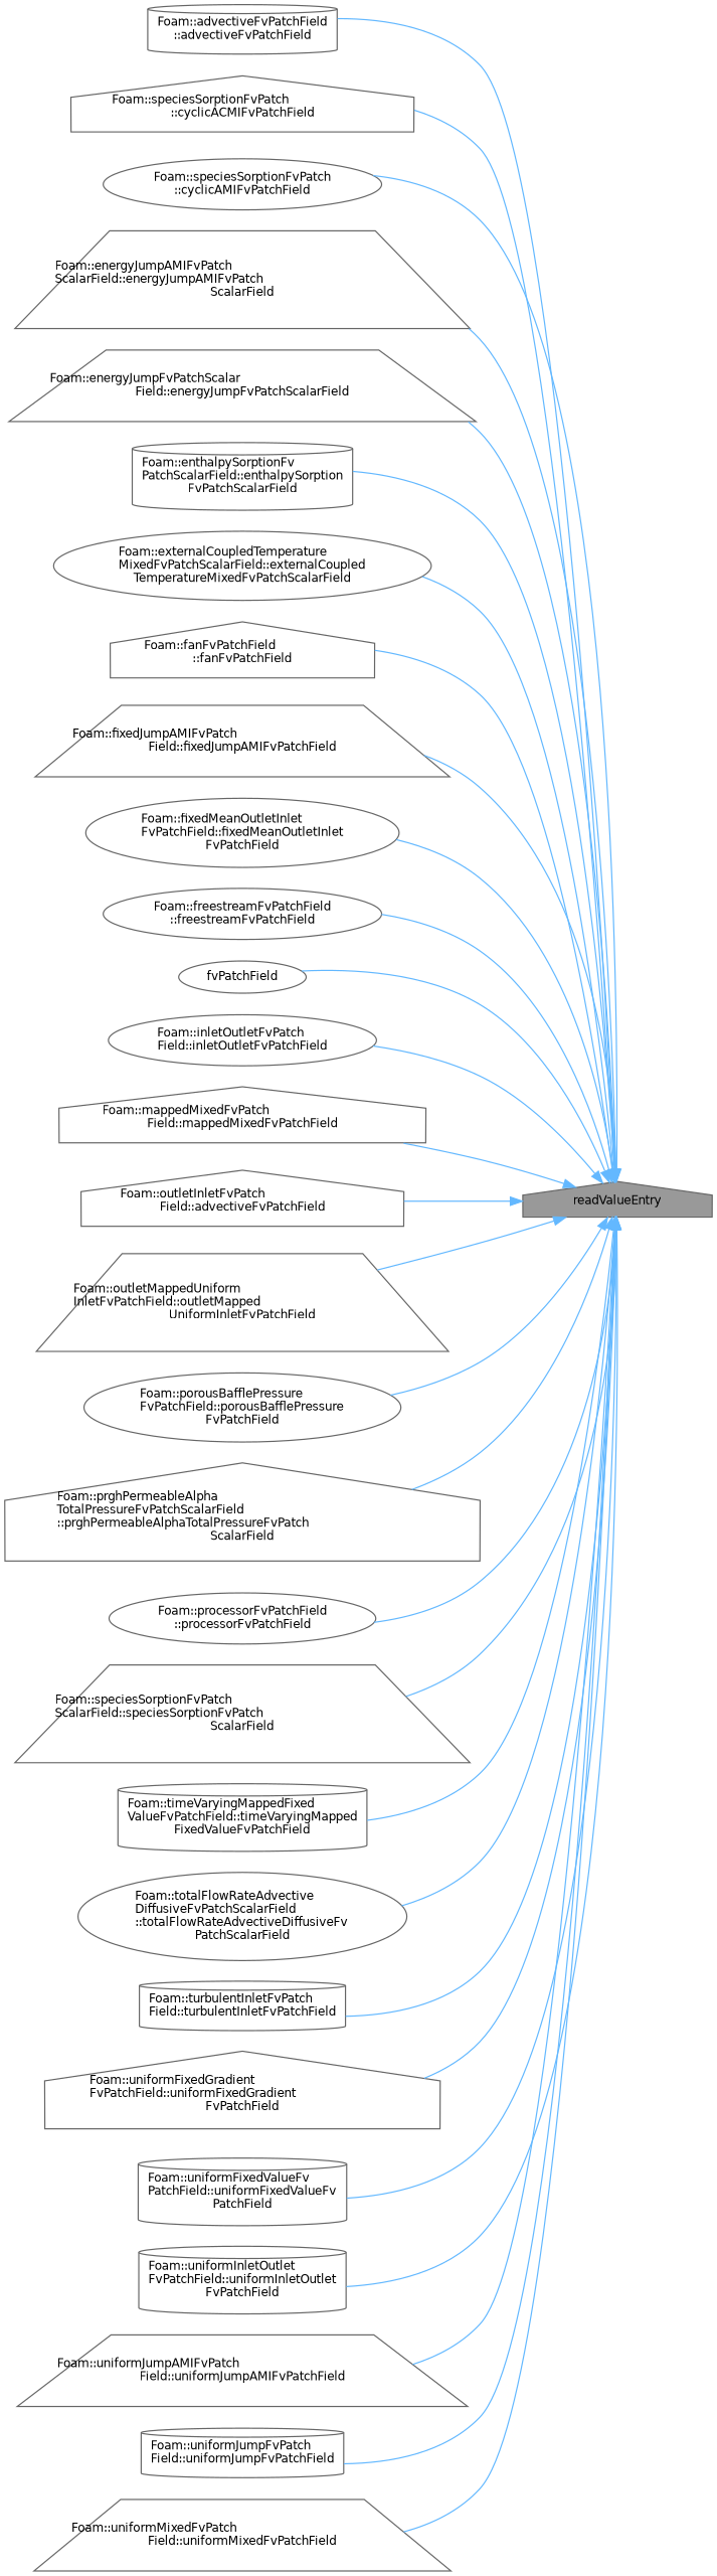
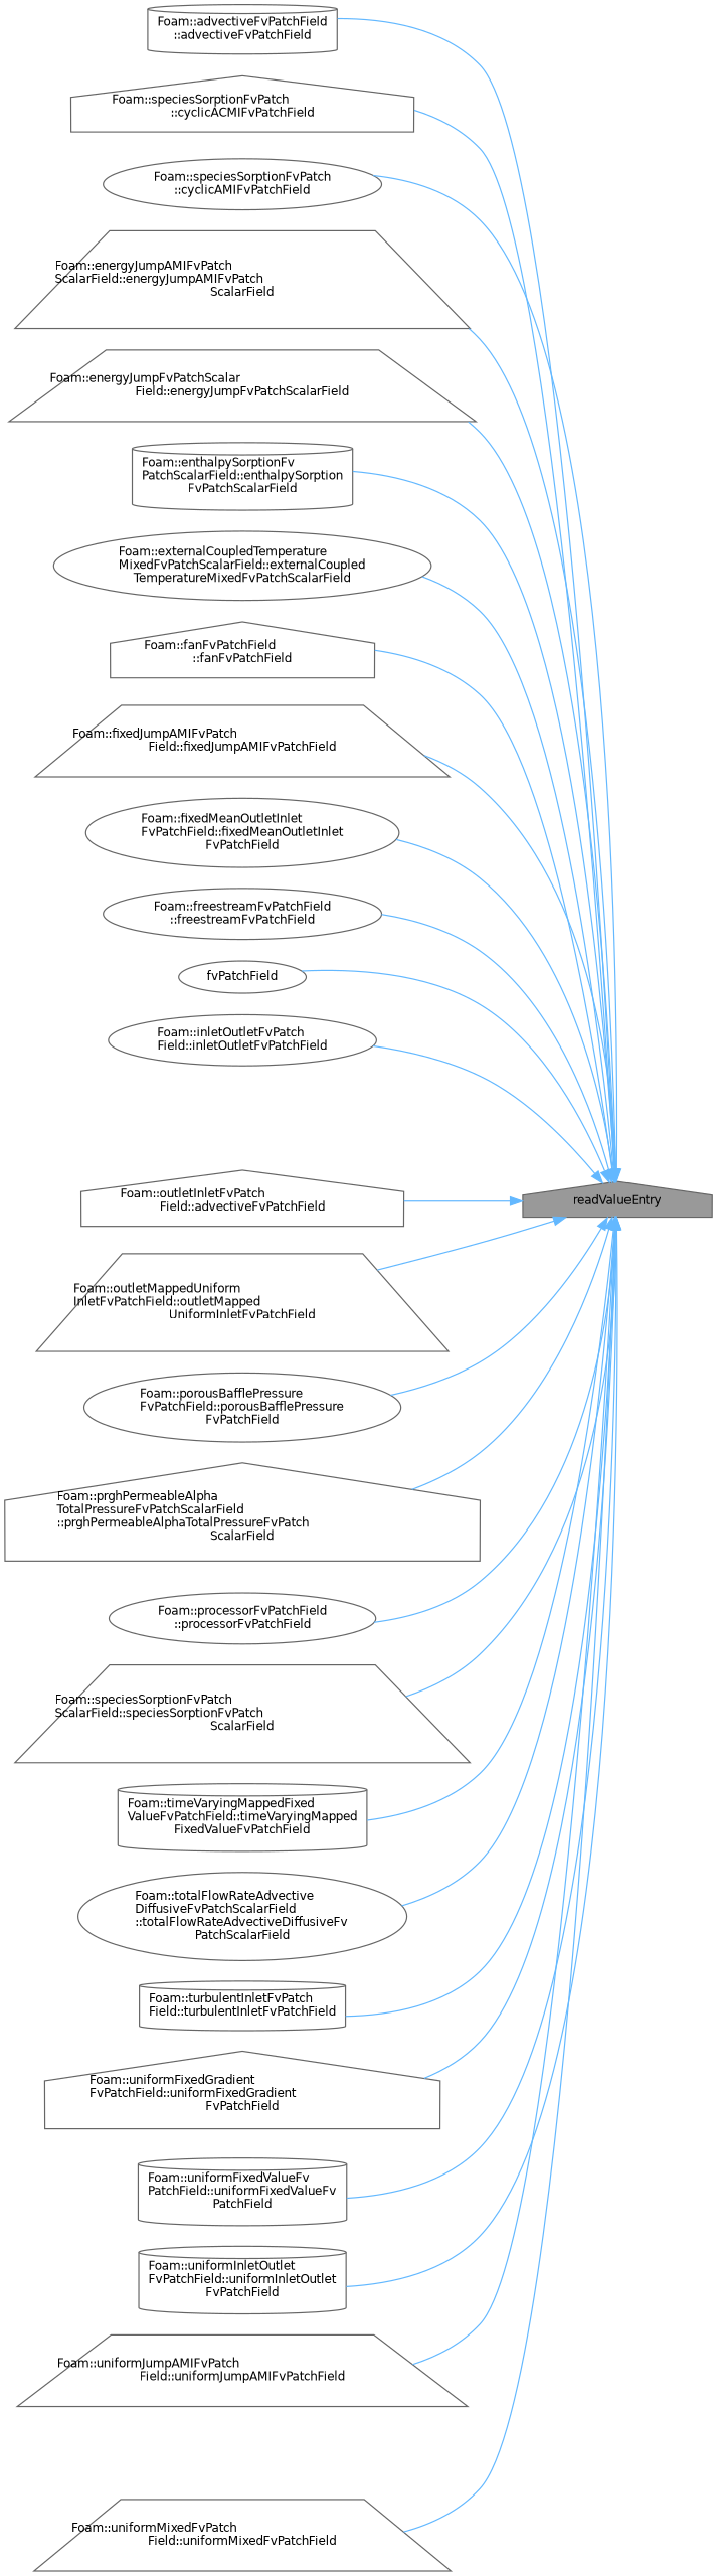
  digraph {
    rankdir=RL
    node [color=grey40 fillcolor=white fontname=Helvetica fontsize=10 shape=ellipse style=filled]
    edge [color=steelblue1 dir=back fontname=Helvetica fontsize=10 labelfontname=Helvetica labelfontsize=10 style=solid]
    n1 [color=gray40 fillcolor=grey60 fontcolor=black height=0.2 label=readValueEntry shape=house width=0.4]
    n2 [height=0.2 label="Foam::advectiveFvPatchField\l::advectiveFvPatchField" shape=cylinder width=0.4]
    n3 [height=0.2 label="Foam::speciesSorptionFvPatch\l::cyclicACMIFvPatchField" shape=house width=0.4]
    n4 [height=0.2 label="Foam::speciesSorptionFvPatch\l::cyclicAMIFvPatchField" width=0.4]
    n5 [height=0.2 label="Foam::energyJumpAMIFvPatch\lScalarField::energyJumpAMIFvPatch\lScalarField" shape=trapezium width=0.4]
    n6 [height=0.2 label="Foam::energyJumpFvPatchScalar\lField::energyJumpFvPatchScalarField" shape=trapezium width=0.4]
    n7 [height=0.2 label="Foam::enthalpySorptionFv\lPatchScalarField::enthalpySorption\lFvPatchScalarField" shape=cylinder width=0.4]
    n8 [height=0.2 label="Foam::externalCoupledTemperature\lMixedFvPatchScalarField::externalCoupled\lTemperatureMixedFvPatchScalarField" width=0.4]
    n9 [height=0.2 label="Foam::fanFvPatchField\l::fanFvPatchField" shape=house width=0.4]
    n10 [height=0.2 label="Foam::fixedJumpAMIFvPatch\lField::fixedJumpAMIFvPatchField" shape=trapezium width=0.4]
    n11 [height=0.2 label="Foam::fixedMeanOutletInlet\lFvPatchField::fixedMeanOutletInlet\lFvPatchField" width=0.4]
    n12 [height=0.2 label="Foam::freestreamFvPatchField\l::freestreamFvPatchField" width=0.4]
    n13 [height=0.2 label=fvPatchField width=0.4]
    n14 [height=0.2 label="Foam::inletOutletFvPatch\lField::inletOutletFvPatchField" width=0.4]
-   n15 [height=0.2 label="Foam::mappedMixedFvPatch\lField::mappedMixedFvPatchField" shape=house width=0.4]
    n16 [height=0.2 label="Foam::outletInletFvPatch\lField::advectiveFvPatchField" shape=house width=0.4]
    n17 [height=0.2 label="Foam::outletMappedUniform\lInletFvPatchField::outletMapped\lUniformInletFvPatchField" shape=trapezium width=0.4]
    n18 [height=0.2 label="Foam::porousBafflePressure\lFvPatchField::porousBafflePressure\lFvPatchField" width=0.4]
    n19 [height=0.2 label="Foam::prghPermeableAlpha\lTotalPressureFvPatchScalarField\l::prghPermeableAlphaTotalPressureFvPatch\lScalarField" shape=house width=0.4]
    n20 [height=0.2 label="Foam::processorFvPatchField\l::processorFvPatchField" width=0.4]
    n21 [height=0.2 label="Foam::speciesSorptionFvPatch\lScalarField::speciesSorptionFvPatch\lScalarField" shape=trapezium width=0.4]
    n22 [height=0.2 label="Foam::timeVaryingMappedFixed\lValueFvPatchField::timeVaryingMapped\lFixedValueFvPatchField" shape=cylinder width=0.4]
    n23 [height=0.2 label="Foam::totalFlowRateAdvective\lDiffusiveFvPatchScalarField\l::totalFlowRateAdvectiveDiffusiveFv\lPatchScalarField" width=0.4]
    n24 [height=0.2 label="Foam::turbulentInletFvPatch\lField::turbulentInletFvPatchField" shape=cylinder width=0.4]
    n25 [height=0.2 label="Foam::uniformFixedGradient\lFvPatchField::uniformFixedGradient\lFvPatchField" shape=house width=0.4]
    n26 [height=0.2 label="Foam::uniformFixedValueFv\lPatchField::uniformFixedValueFv\lPatchField" shape=cylinder width=0.4]
    n27 [height=0.2 label="Foam::uniformInletOutlet\lFvPatchField::uniformInletOutlet\lFvPatchField" shape=cylinder width=0.4]
    n28 [height=0.2 label="Foam::uniformJumpAMIFvPatch\lField::uniformJumpAMIFvPatchField" shape=trapezium width=0.4]
-   n29 [height=0.2 label="Foam::uniformJumpFvPatch\lField::uniformJumpFvPatchField" shape=cylinder width=0.4]
    n30 [height=0.2 label="Foam::uniformMixedFvPatch\lField::uniformMixedFvPatchField" shape=trapezium width=0.4]
    n1 -> n2
    n1 -> n3
    n1 -> n4
    n1 -> n5
    n1 -> n6
    n1 -> n7
    n1 -> n8
    n1 -> n9
    n1 -> n10
    n1 -> n11
    n1 -> n12
    n1 -> n13
    n1 -> n14
-   n1 -> n15
    n1 -> n16
    n1 -> n17
    n1 -> n18
    n1 -> n19
    n1 -> n20
    n1 -> n21
    n1 -> n22
    n1 -> n23
    n1 -> n24
    n1 -> n25
    n1 -> n26
    n1 -> n27
    n1 -> n28
-   n1 -> n29
    n1 -> n30
  }
